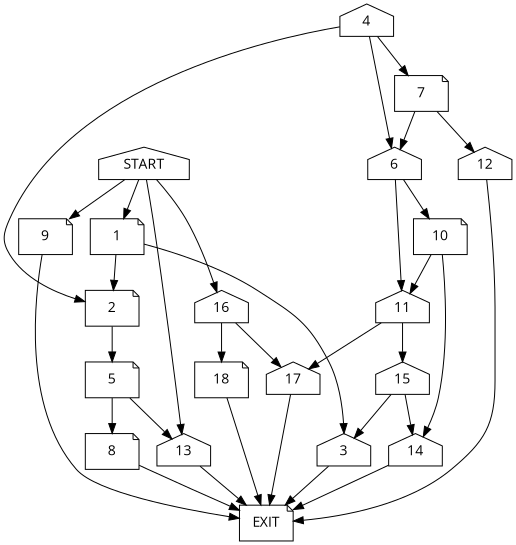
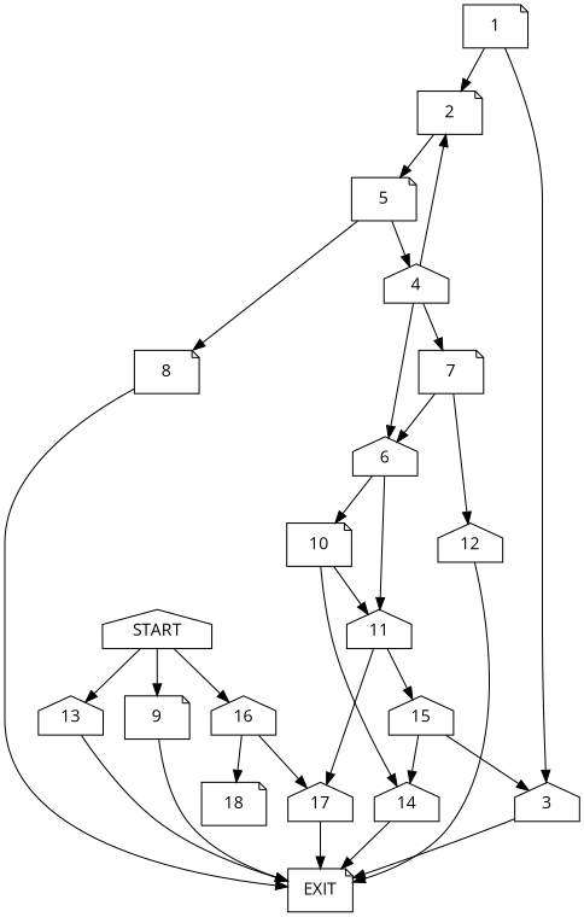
  digraph {
    fontname="Open Sans"
    node [fontname="Open Sans" shape=house]
    edge [fontname="Open Sans"]
    n1 [label=START]
    1 [shape=note]
    9 [shape=note]
    13
    16
    2 [shape=note]
    3
    n8 [label=EXIT shape=note]
    17
    18 [shape=note]
    5 [shape=note]
    4
    6
    7 [shape=note]
    8 [shape=note]
    10 [shape=note]
    11
    12
    14
    15
-   n1 -> 1
    n1 -> 9
    n1 -> 13
    n1 -> 16
    1 -> 2
    1 -> 3
    9 -> n8
    13 -> n8
    16 -> 17
    16 -> 18
    2 -> 5
    3 -> n8
    17 -> n8
-   18 -> n8
-   5 -> 13
+   5 -> 4
    5 -> 8
    4 -> 2
    4 -> 6
    4 -> 7
    6 -> 10
    6 -> 11
    7 -> 6
    7 -> 12
    8 -> n8
    10 -> 11
    10 -> 14
    11 -> 17
    11 -> 15
    12 -> n8
    14 -> n8
    15 -> 3
    15 -> 14
  }
